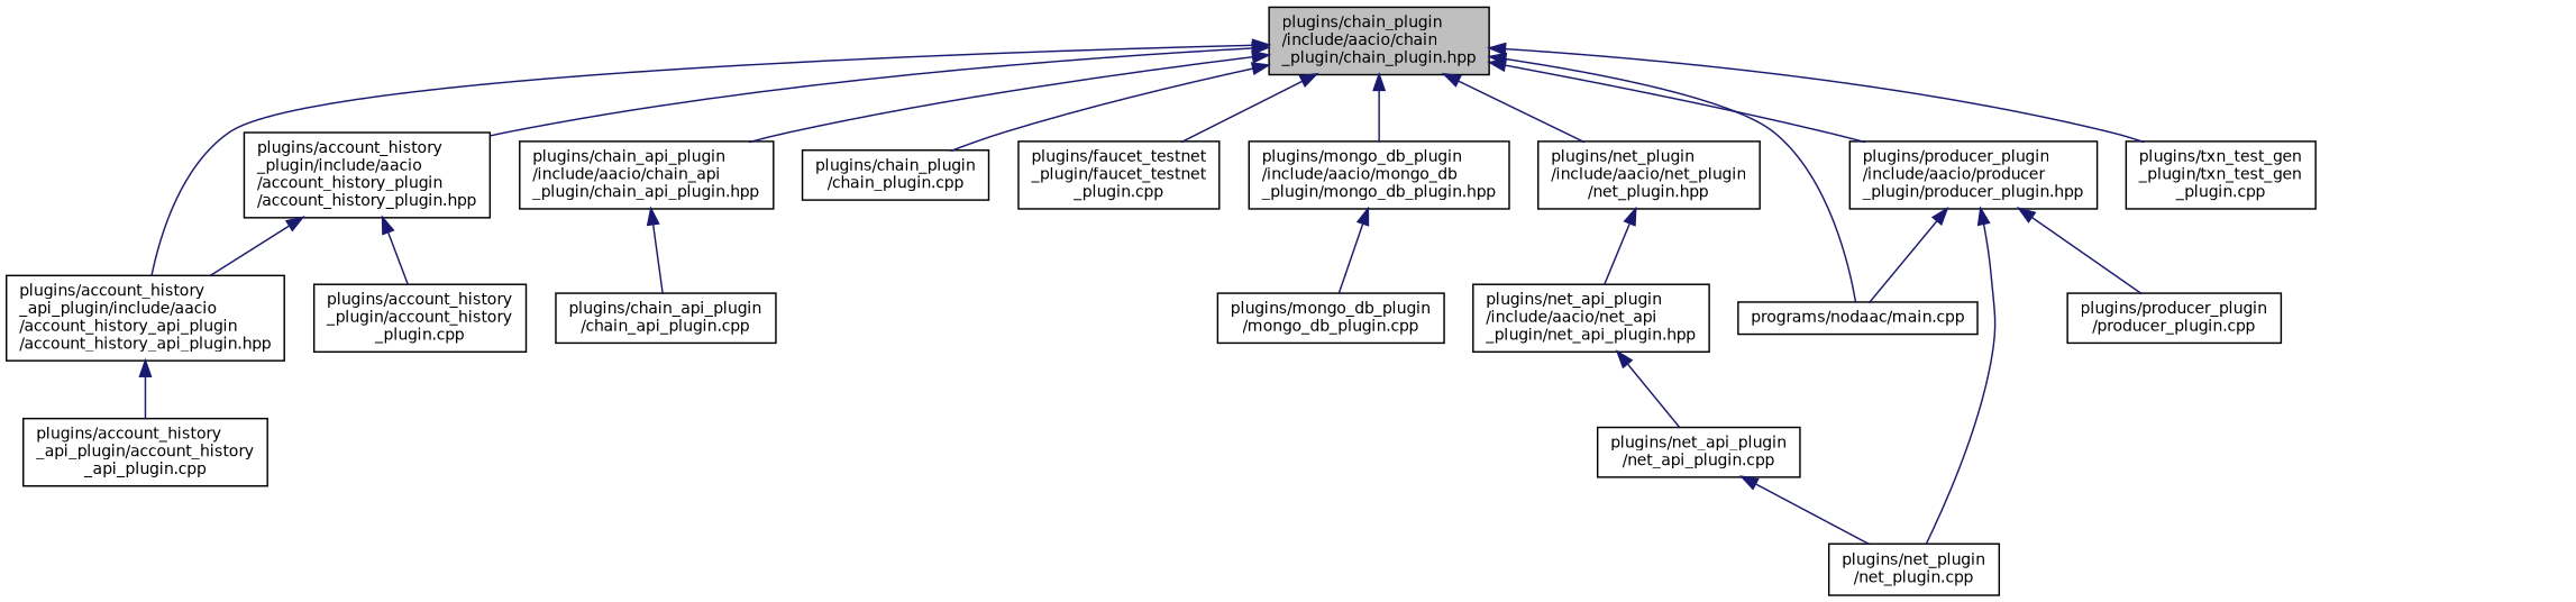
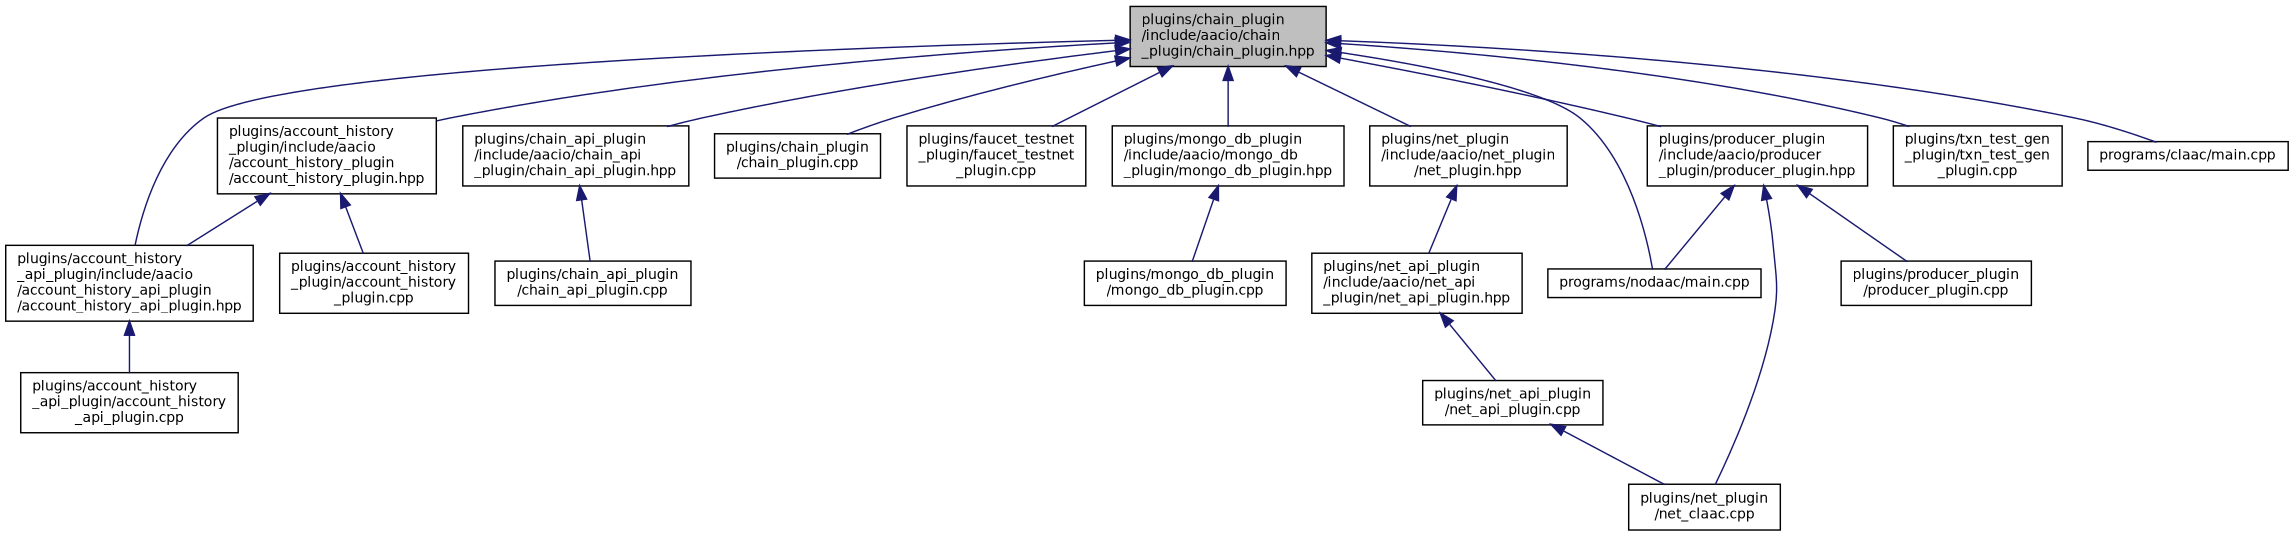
  digraph {
    node [color=black fillcolor=white fontname=Helvetica fontsize=10 shape=record style=filled]
    edge [color=midnightblue dir=back fontname=Helvetica fontsize=10 labelfontname=Helvetica labelfontsize=10 style=solid]
    n1 [fillcolor=grey75 fontcolor=black height=0.2 label="plugins/chain_plugin\l/include/aacio/chain\l_plugin/chain_plugin.hpp" width=0.4]
    n2 [height=0.2 label="plugins/account_history\l_api_plugin/include/aacio\l/account_history_api_plugin\l/account_history_api_plugin.hpp" width=0.4]
    n3 [height=0.2 label="plugins/account_history\l_plugin/include/aacio\l/account_history_plugin\l/account_history_plugin.hpp" width=0.4]
    n4 [height=0.2 label="plugins/chain_api_plugin\l/include/aacio/chain_api\l_plugin/chain_api_plugin.hpp" width=0.4]
    n5 [height=0.2 label="plugins/chain_plugin\l/chain_plugin.cpp" width=0.4]
    n6 [height=0.2 label="plugins/faucet_testnet\l_plugin/faucet_testnet\l_plugin.cpp" width=0.4]
    n7 [height=0.2 label="plugins/mongo_db_plugin\l/include/aacio/mongo_db\l_plugin/mongo_db_plugin.hpp" width=0.4]
    n8 [height=0.2 label="plugins/net_plugin\l/include/aacio/net_plugin\l/net_plugin.hpp" width=0.4]
    n9 [height=0.2 label="programs/nodaac/main.cpp" width=0.4]
    n10 [height=0.2 label="plugins/producer_plugin\l/include/aacio/producer\l_plugin/producer_plugin.hpp" width=0.4]
    n11 [height=0.2 label="plugins/txn_test_gen\l_plugin/txn_test_gen\l_plugin.cpp" width=0.4]
+   n12 [height=0.2 label="programs/claac/main.cpp" width=0.4]
    n13 [height=0.2 label="plugins/account_history\l_api_plugin/account_history\l_api_plugin.cpp" width=0.4]
    n14 [height=0.2 label="plugins/account_history\l_plugin/account_history\l_plugin.cpp" width=0.4]
    n15 [height=0.2 label="plugins/chain_api_plugin\l/chain_api_plugin.cpp" width=0.4]
    n16 [height=0.2 label="plugins/mongo_db_plugin\l/mongo_db_plugin.cpp" width=0.4]
    n17 [height=0.2 label="plugins/net_api_plugin\l/include/aacio/net_api\l_plugin/net_api_plugin.hpp" width=0.4]
-   n18 [height=0.2 label="plugins/net_plugin\l/net_plugin.cpp" width=0.4]
+   n18 [height=0.2 label="plugins/net_plugin\l/net_claac.cpp" width=0.4]
    n19 [height=0.2 label="plugins/producer_plugin\l/producer_plugin.cpp" width=0.4]
    n20 [height=0.2 label="plugins/net_api_plugin\l/net_api_plugin.cpp" width=0.4]
    n1 -> n2
    n1 -> n3
    n1 -> n4
    n1 -> n5
    n1 -> n6
    n1 -> n7
    n1 -> n8
    n1 -> n9
    n1 -> n10
    n1 -> n11
+   n1 -> n12
    n2 -> n13
    n3 -> n2
    n3 -> n14
    n4 -> n15
    n7 -> n16
    n8 -> n17
    n10 -> n9
    n10 -> n18
    n10 -> n19
    n17 -> n20
    n20 -> n18
  }
